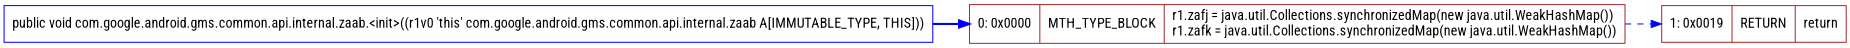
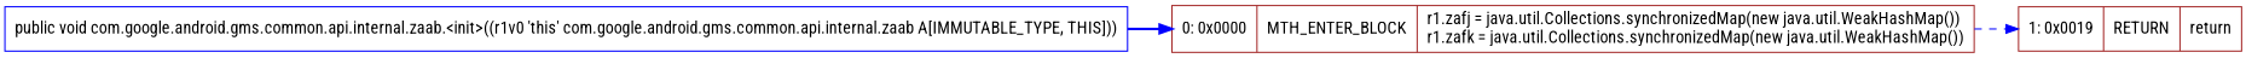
  digraph {
    rankdir=LR
    fontname="Roboto Condensed"
    node [shape=record color=brown fontname="Roboto Condensed"]
    edge [color=blue fontname="Roboto Condensed"]
-   n1 [label="{0\:\ 0x0000|MTH_TYPE_BLOCK\l|r1.zafj = java.util.Collections.synchronizedMap(new java.util.WeakHashMap())\lr1.zafk = java.util.Collections.synchronizedMap(new java.util.WeakHashMap())\l}"]
+   n1 [label="{0\:\ 0x0000|MTH_ENTER_BLOCK\l|r1.zafj = java.util.Collections.synchronizedMap(new java.util.WeakHashMap())\lr1.zafk = java.util.Collections.synchronizedMap(new java.util.WeakHashMap())\l}"]
    n2 [label="{1\:\ 0x0019|RETURN\l|return\l}"]
    n3 [label="{public void com.google.android.gms.common.api.internal.zaab.\<init\>((r1v0 'this' com.google.android.gms.common.api.internal.zaab A[IMMUTABLE_TYPE, THIS])) }" color=blue]
    n1 -> n2 [style=dashed]
    n3 -> n1 [style=bold]
  }
